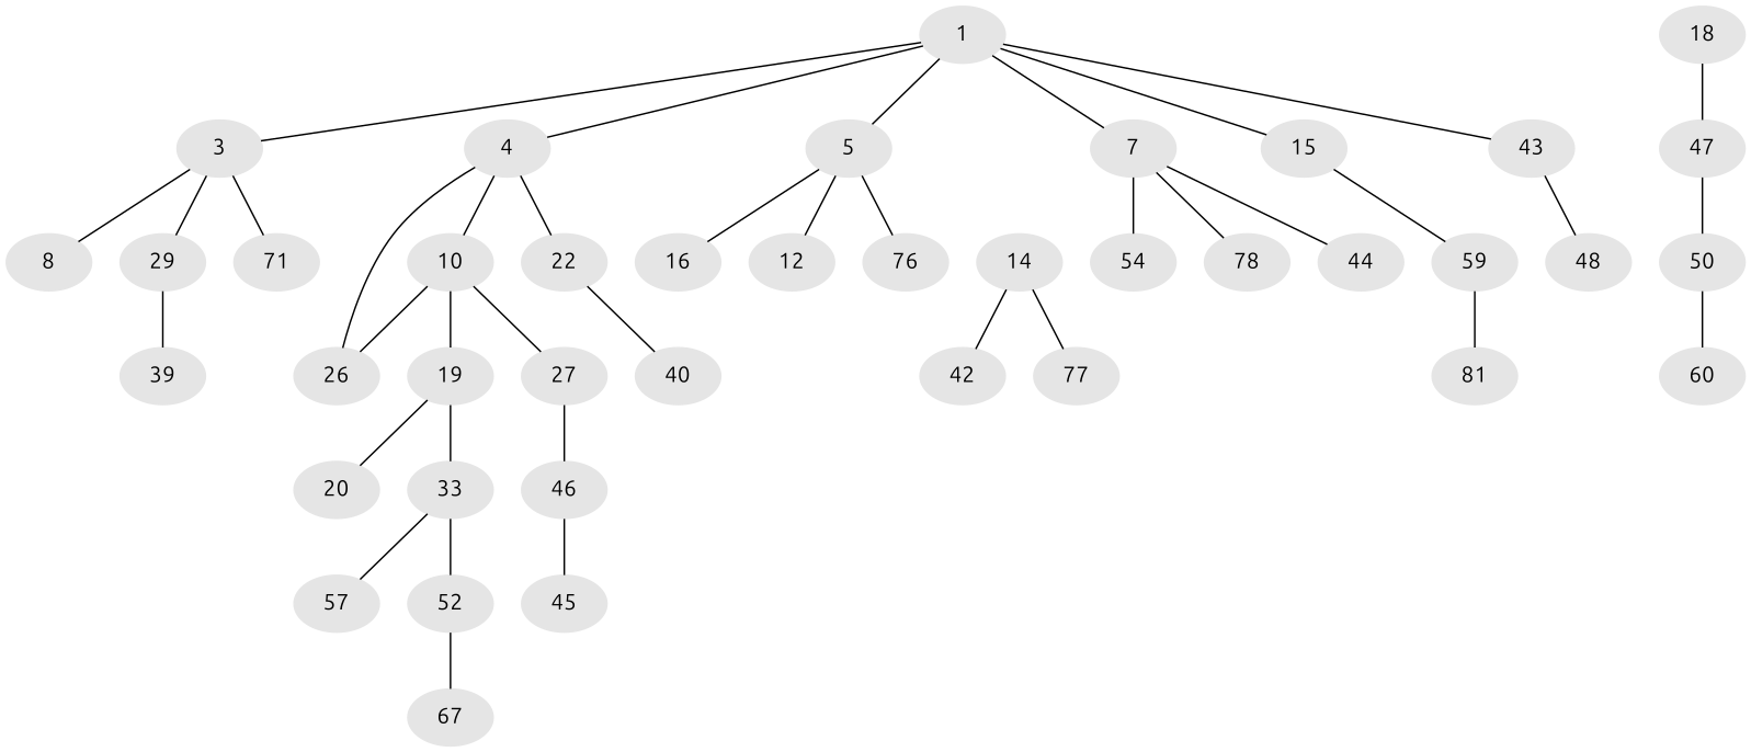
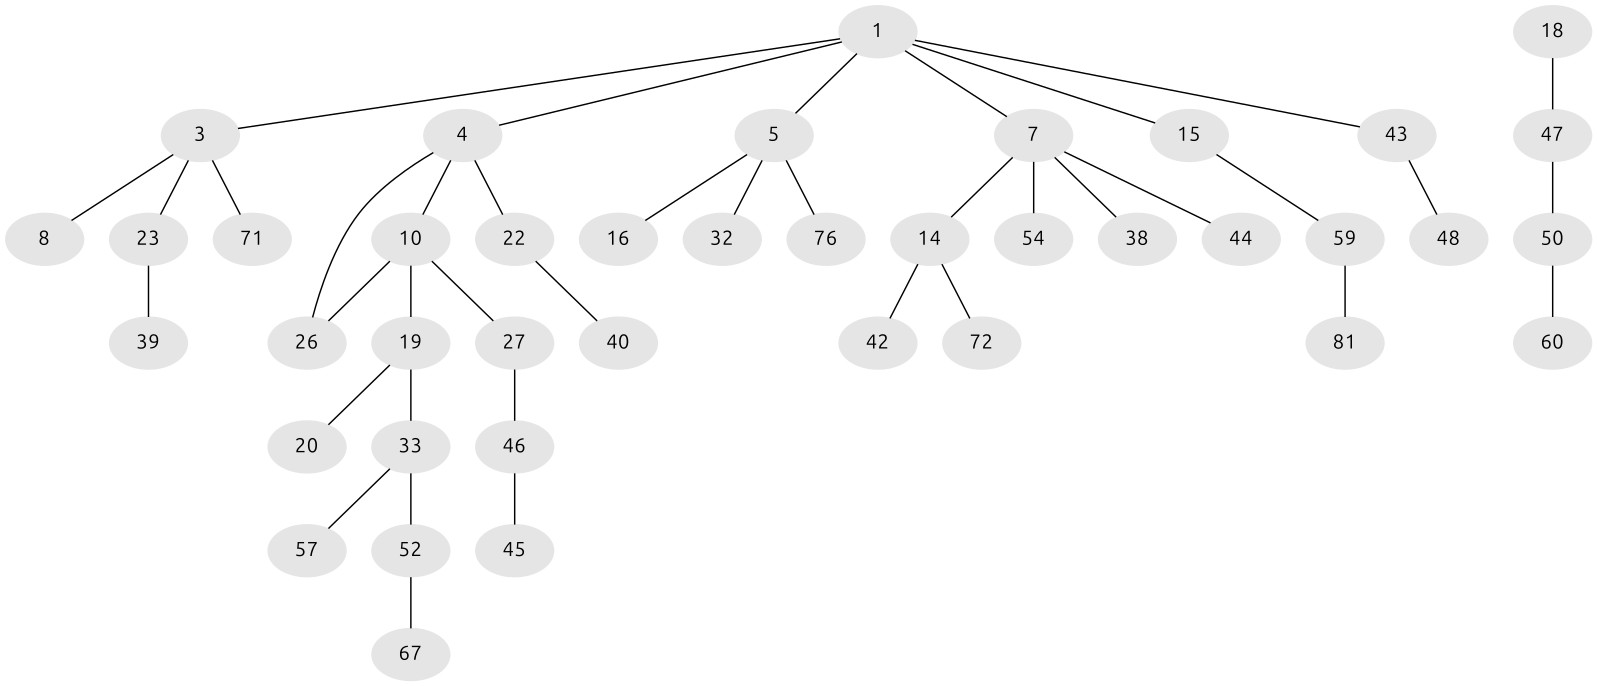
  graph {
    fontname=Ubuntu
    node [color=gray90 fontname=Ubuntu style=filled]
    edge [fontname=Ubuntu]
    1 [super="+2"]
    3 [super="+9"]
    4 [super="+5"]
    n4 [label=5 super="+14+59"]
    7 [super="+35+21+37"]
    15
    43 [super="+69"]
    8 [super="+17"]
-   23 [super="+36+53" label=29]
+   23 [super="+36+53"]
    n10 [label=71 super="+56"]
    10 [super="+24+13"]
    26
    22 [super="+31"]
    16 [super="+19"]
-   32 [super="+80+55" label=12]
+   32 [super="+80+55"]
    76 [super="+77"]
    n17 [label=14 super="+54+29"]
    n18 [label=54 super="+58"]
-   38 [super="+41+70" label=78]
+   38 [super="+41+70"]
    44
    n21 [label=59]
    48
    39
    n24 [label=19]
    27
    42 [super="+63"]
-   72 [label=77]
+   72
    20
    33
    18
    47
    46
    57 [super="+61+66"]
    52
    81
    40
    50 [super="+73+71"]
    45 [super="+78"]
    60 [super="+62"]
    67 [super="+79"]
    1 -- 3
    1 -- 4
    1 -- n4
    1 -- 7
    1 -- 15
    1 -- 43
    3 -- 8
    3 -- 23
    3 -- n10
    4 -- 10
    4 -- 26
    4 -- 22
    n4 -- 16
    n4 -- 32
    n4 -- 76
+   7 -- n17
    7 -- n18
    7 -- 38
    7 -- 44
    15 -- n21
    43 -- 48
    23 -- 39
    10 -- 26
    10 -- n24
    10 -- 27
    22 -- 40
    n17 -- 42
    n17 -- 72
    n21 -- 81
    n24 -- 20
    n24 -- 33
    27 -- 46
    33 -- 57
    33 -- 52
    18 -- 47
    47 -- 50
    46 -- 45
    52 -- 67
    50 -- 60
  }
